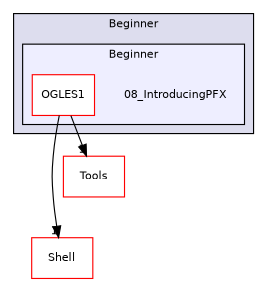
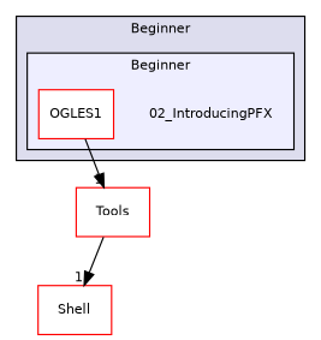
  digraph {
    compound=true
    node [fontname=Helvetica fontsize=10 shape=box color=red fillcolor=white style=filled]
    edge [headlabel=1 labeldistance=1.5 labelfontname=Helvetica labelfontsize=10]
-   n1 [label="08_IntroducingPFX" shape=plaintext color="" fillcolor="" style=""]
+   n1 [label="02_IntroducingPFX" shape=plaintext color="" fillcolor="" style=""]
    n2 [label=OGLES1]
    n3 [label=Shell]
    n4 [label=Tools]
    subgraph cluster_1 {
      bgcolor="#ddddee"
      fontname=Helvetica
      fontsize=10
      label=Beginner
      pencolor=black
      subgraph cluster_2 {
        bgcolor="#eeeeff"
        fontname=Helvetica
        fontsize=10
        label=Beginner
        pencolor=black
        n1
        n2
      }
    }
-   n2 -> n3
+   n4 -> n3
    n2 -> n4
  }
